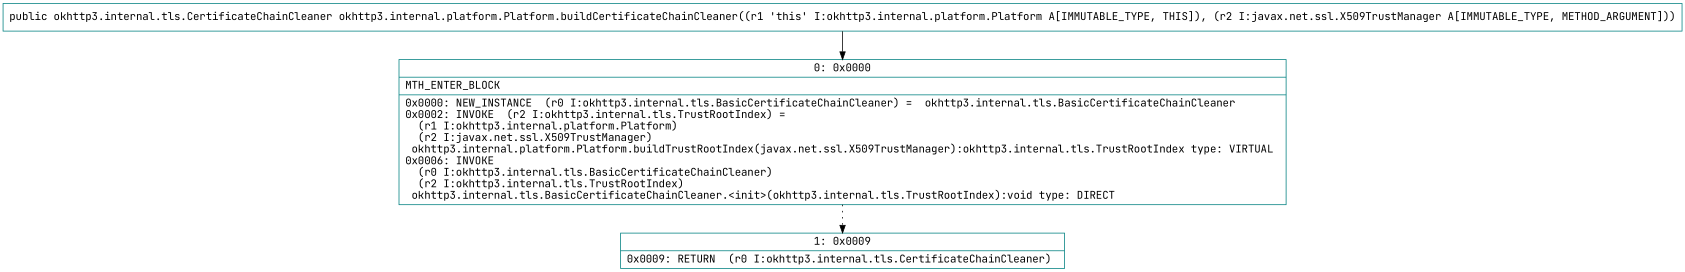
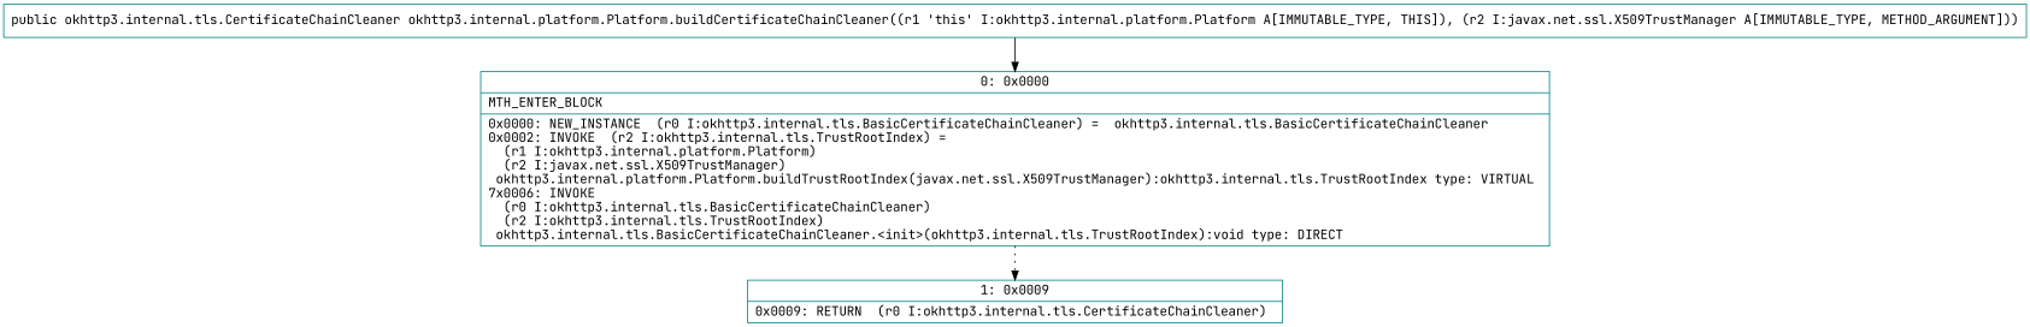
  digraph {
    fontname="JetBrains Mono"
    node [shape=record color=teal fontname="JetBrains Mono"]
    edge [fontname="JetBrains Mono"]
-   n1 [label="{0\:\ 0x0000|MTH_ENTER_BLOCK\l|0x0000: NEW_INSTANCE  (r0 I:okhttp3.internal.tls.BasicCertificateChainCleaner) =  okhttp3.internal.tls.BasicCertificateChainCleaner \l0x0002: INVOKE  (r2 I:okhttp3.internal.tls.TrustRootIndex) = \l  (r1 I:okhttp3.internal.platform.Platform)\l  (r2 I:javax.net.ssl.X509TrustManager)\l okhttp3.internal.platform.Platform.buildTrustRootIndex(javax.net.ssl.X509TrustManager):okhttp3.internal.tls.TrustRootIndex type: VIRTUAL \l0x0006: INVOKE  \l  (r0 I:okhttp3.internal.tls.BasicCertificateChainCleaner)\l  (r2 I:okhttp3.internal.tls.TrustRootIndex)\l okhttp3.internal.tls.BasicCertificateChainCleaner.\<init\>(okhttp3.internal.tls.TrustRootIndex):void type: DIRECT \l}"]
+   n1 [label="{0\:\ 0x0000|MTH_ENTER_BLOCK\l|0x0000: NEW_INSTANCE  (r0 I:okhttp3.internal.tls.BasicCertificateChainCleaner) =  okhttp3.internal.tls.BasicCertificateChainCleaner \l0x0002: INVOKE  (r2 I:okhttp3.internal.tls.TrustRootIndex) = \l  (r1 I:okhttp3.internal.platform.Platform)\l  (r2 I:javax.net.ssl.X509TrustManager)\l okhttp3.internal.platform.Platform.buildTrustRootIndex(javax.net.ssl.X509TrustManager):okhttp3.internal.tls.TrustRootIndex type: VIRTUAL \l7x0006: INVOKE  \l  (r0 I:okhttp3.internal.tls.BasicCertificateChainCleaner)\l  (r2 I:okhttp3.internal.tls.TrustRootIndex)\l okhttp3.internal.tls.BasicCertificateChainCleaner.\<init\>(okhttp3.internal.tls.TrustRootIndex):void type: DIRECT \l}"]
    n2 [label="{1\:\ 0x0009|0x0009: RETURN  (r0 I:okhttp3.internal.tls.CertificateChainCleaner) \l}"]
    n3 [label="{public okhttp3.internal.tls.CertificateChainCleaner okhttp3.internal.platform.Platform.buildCertificateChainCleaner((r1 'this' I:okhttp3.internal.platform.Platform A[IMMUTABLE_TYPE, THIS]), (r2 I:javax.net.ssl.X509TrustManager A[IMMUTABLE_TYPE, METHOD_ARGUMENT])) }"]
    n1 -> n2 [style=dotted]
    n3 -> n1 [style=solid]
  }
